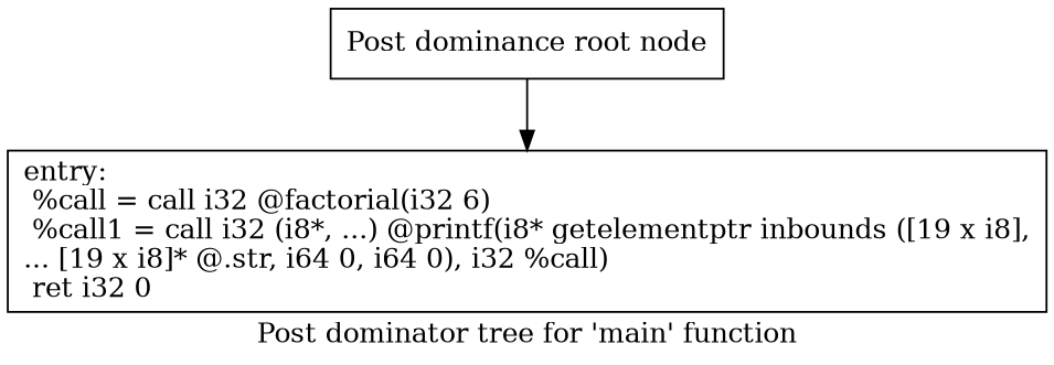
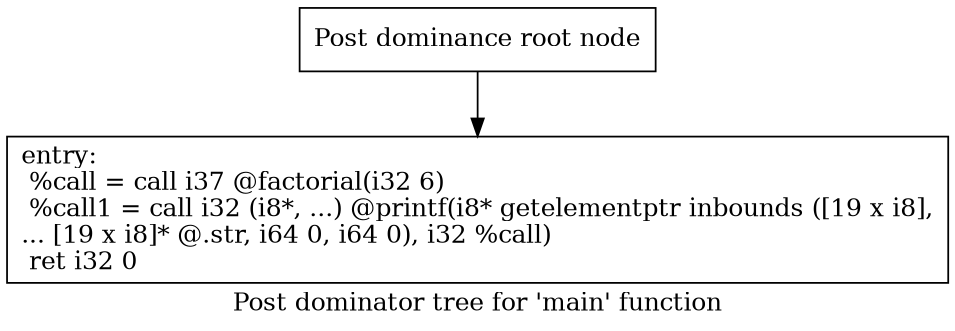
  digraph {
    label="Post dominator tree for 'main' function"
    node [shape=record]
    n1 [label="{Post dominance root node}"]
-   n2 [label="{entry:\l  %call = call i32 @factorial(i32 6)\l  %call1 = call i32 (i8*, ...) @printf(i8* getelementptr inbounds ([19 x i8],\l... [19 x i8]* @.str, i64 0, i64 0), i32 %call)\l  ret i32 0\l}"]
+   n2 [label="{entry:\l  %call = call i37 @factorial(i32 6)\l  %call1 = call i32 (i8*, ...) @printf(i8* getelementptr inbounds ([19 x i8],\l... [19 x i8]* @.str, i64 0, i64 0), i32 %call)\l  ret i32 0\l}"]
    n1 -> n2
  }
